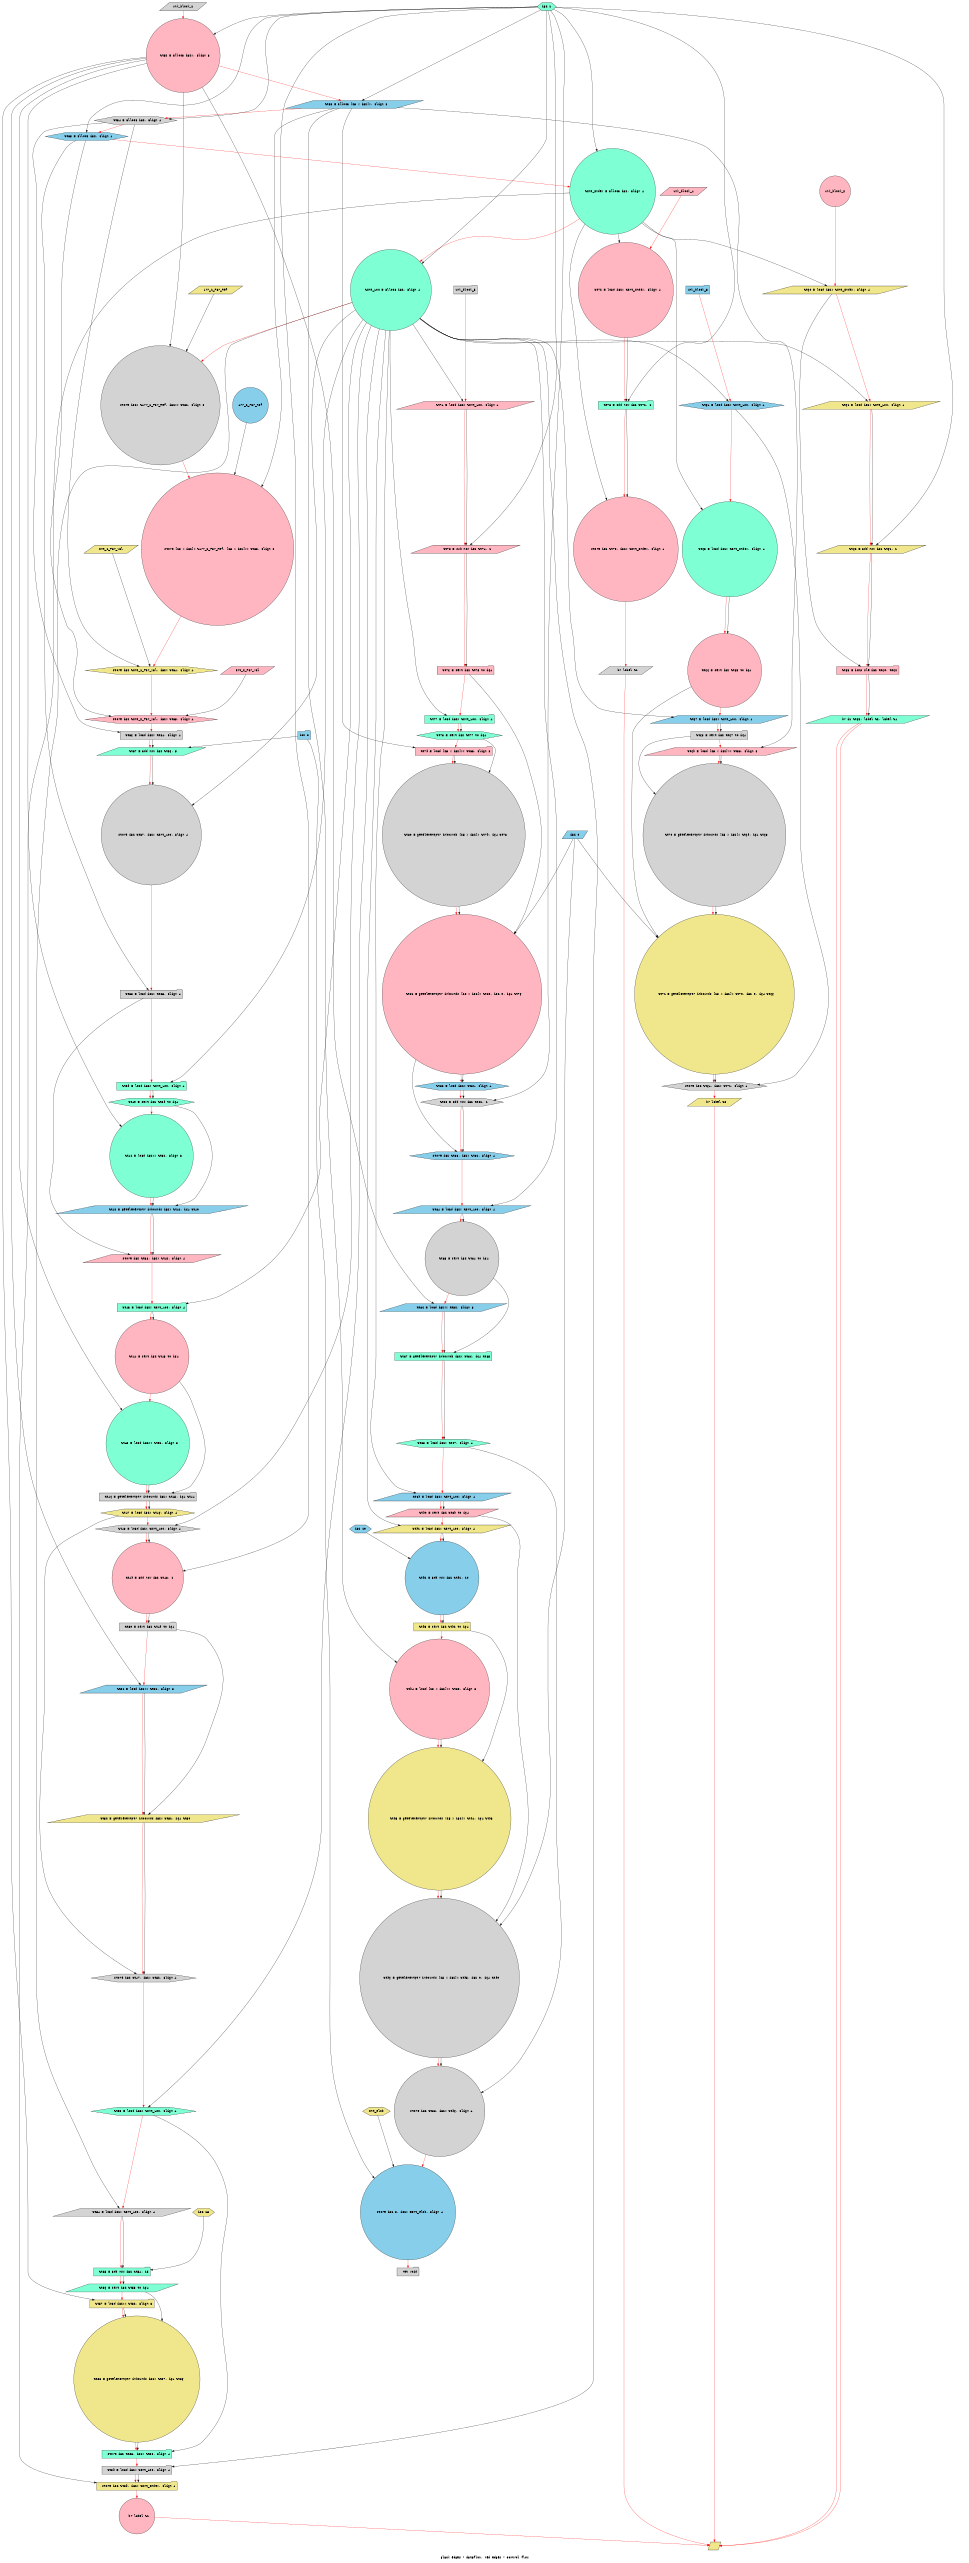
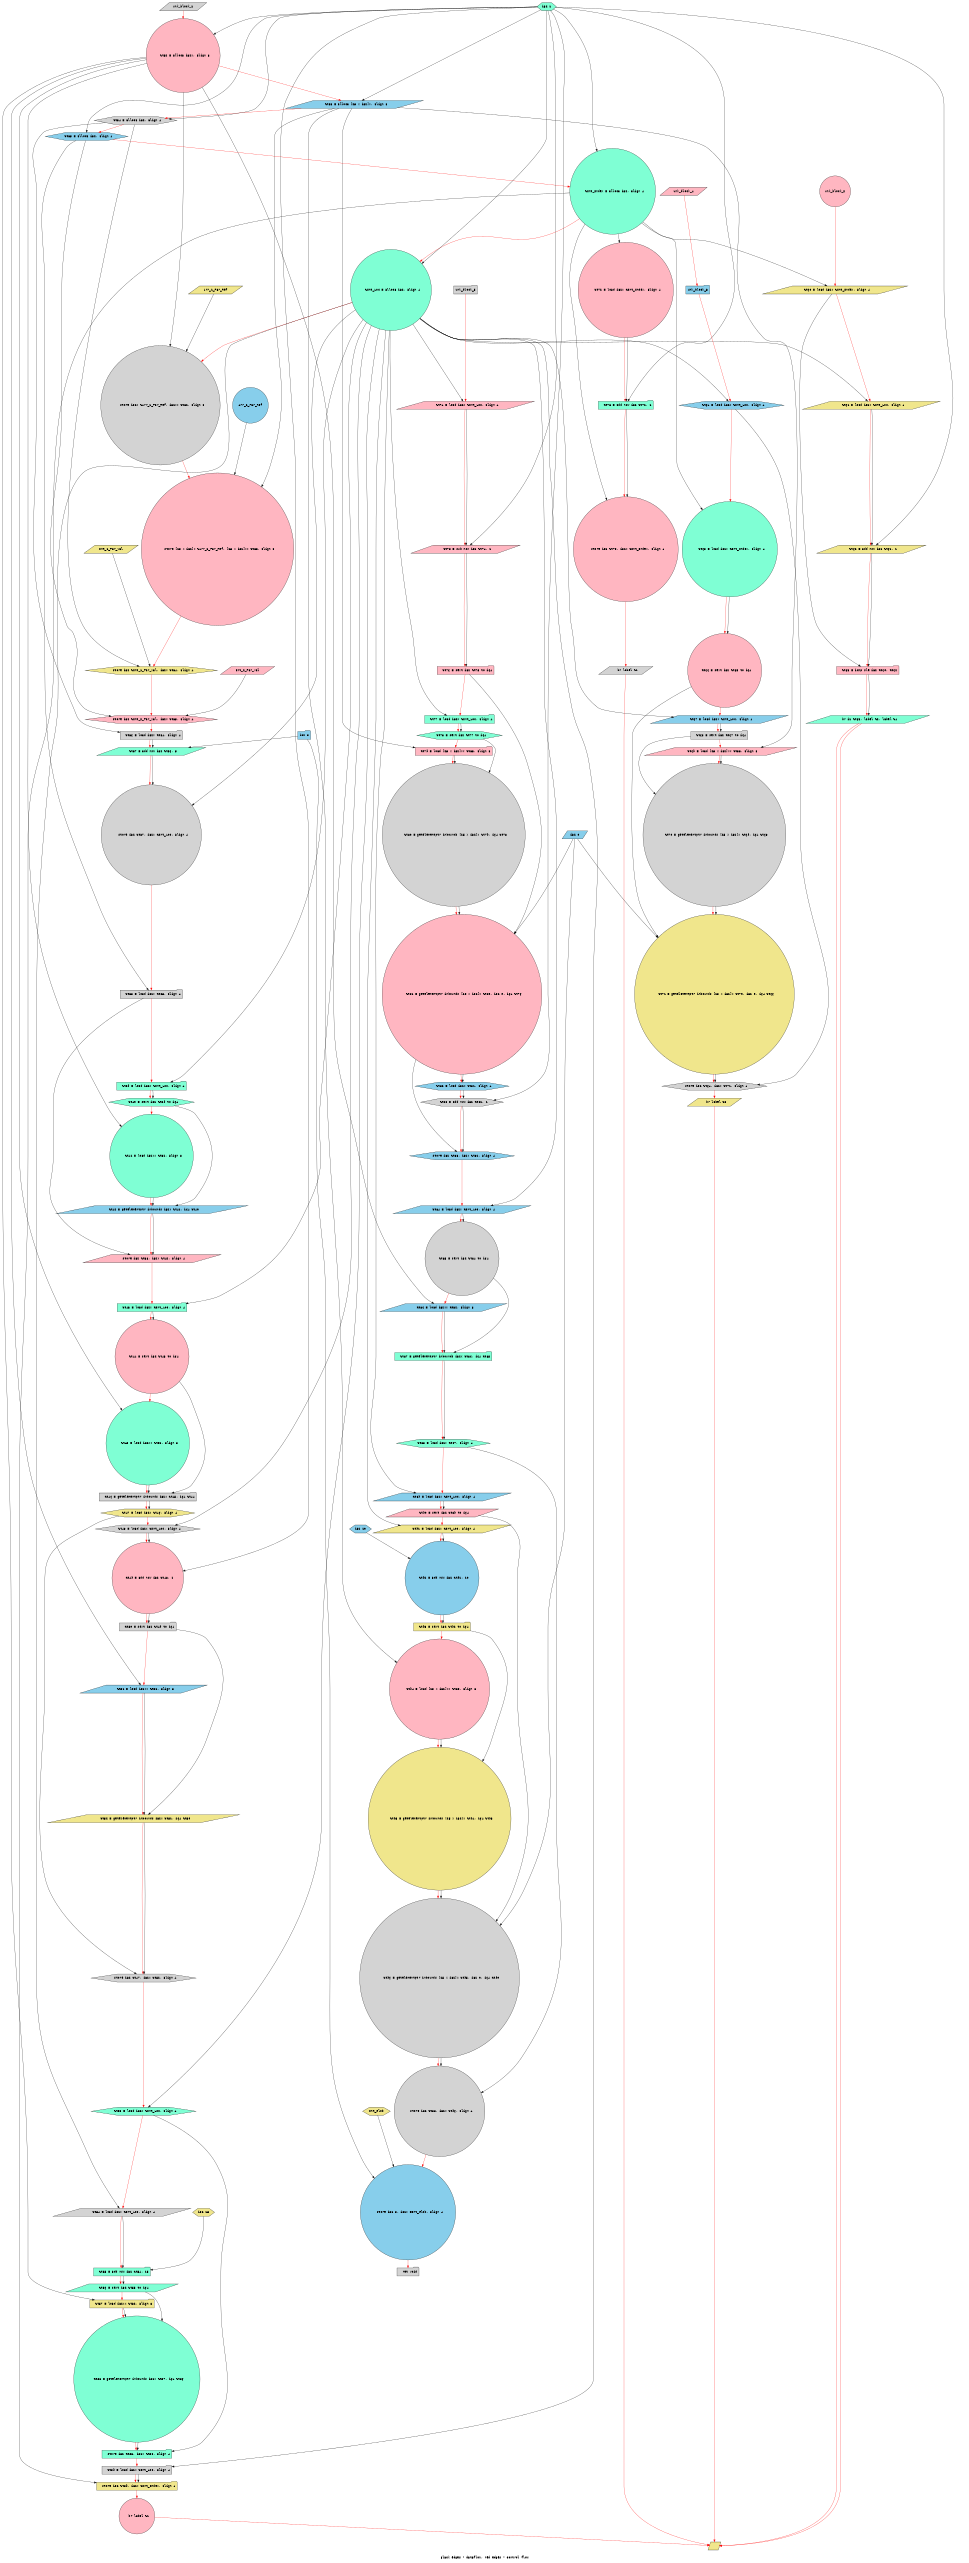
  digraph {
    compound=true
    fontname="DejaVu Sans Mono"
    label="Black edges - dataflow, red edges - control flow"
    node [fillcolor=lightgrey fontname="DejaVu Sans Mono" shape=parallelogram style=filled]
    edge [fontname="DejaVu Sans Mono"]
    n1 [fillcolor=lightpink label="  %t32 = alloca i32*, align 8" shape=circle]
    n2 [fillcolor=skyblue label="  %t33 = alloca [25 x i32]*, align 8"]
    n3 [label="  store i32* %Arr_1_Par_Ref, i32** %t32, align 8" shape=circle]
    n4 [fillcolor=aquamarine label="  %t41 = load i32** %t32, align 8" shape=circle]
    n5 [fillcolor=aquamarine label="  %t45 = load i32** %t32, align 8" shape=circle]
    n6 [fillcolor=skyblue label="  %t51 = load i32** %t32, align 8"]
    n7 [fillcolor=khaki label="  %t57 = load i32** %t32, align 8" shape=folder]
    n8 [fillcolor=skyblue label="  %t86 = load i32** %t32, align 8"]
    n9 [label="  %t34 = alloca i32, align 4" shape=hexagon]
    n10 [fillcolor=lightpink label="  store [25 x i32]* %Arr_2_Par_Ref, [25 x i32]** %t33, align 8" shape=circle]
    n11 [fillcolor=lightpink label="  %t69 = load [25 x i32]** %t33, align 8"]
    n12 [fillcolor=lightpink label="  %t79 = load [25 x i32]** %t33, align 8" shape=folder]
    n13 [fillcolor=lightpink label="  %t94 = load [25 x i32]** %t33, align 8" shape=circle]
    n14 [fillcolor=skyblue label="  %t42 = getelementptr inbounds i32* %t41, i64 %t40"]
    n15 [label="  %t46 = getelementptr inbounds i32* %t45, i64 %t44" shape=folder]
    n16 [fillcolor=khaki label="  %t52 = getelementptr inbounds i32* %t51, i64 %t50"]
-   n17 [fillcolor=khaki label="  %t58 = getelementptr inbounds i32* %t57, i64 %t56" shape=circle]
+   n17 [fillcolor=aquamarine label="  %t58 = getelementptr inbounds i32* %t57, i64 %t56" shape=circle]
    n18 [fillcolor=aquamarine label="  %t87 = getelementptr inbounds i32* %t86, i64 %t85" shape=folder]
    n19 [fillcolor=skyblue label="  %t35 = alloca i32, align 4" shape=hexagon]
    n20 [fillcolor=khaki label="  store i32 %Int_1_Par_Val, i32* %t34, align 4" shape=hexagon]
    n21 [label="  %t36 = load i32* %t34, align 4" shape=folder]
    n22 [label="  %t70 = getelementptr inbounds [25 x i32]* %t69, i64 %t68" shape=circle]
    n23 [label="  %t80 = getelementptr inbounds [25 x i32]* %t79, i64 %t78" shape=circle]
    n24 [fillcolor=khaki label="  %t95 = getelementptr inbounds [25 x i32]* %t94, i64 %t93" shape=circle]
    n25 [fillcolor=aquamarine label="  %Int_Index = alloca i32, align 4" shape=circle]
    n26 [fillcolor=lightpink label="  store i32 %Int_2_Par_Val, i32* %t35, align 4" shape=hexagon]
    n27 [label="  %t38 = load i32* %t35, align 4" shape=folder]
    n28 [fillcolor=aquamarine label="  %t37 = add nsw i32 %t36, 5"]
    n29 [fillcolor=aquamarine label="  %Int_Loc = alloca i32, align 4" shape=circle]
    n30 [fillcolor=khaki label="  store i32 %t59, i32* %Int_Index, align 4" shape=folder]
    n31 [fillcolor=khaki label="  %t60 = load i32* %Int_Index, align 4"]
    n32 [fillcolor=aquamarine label="  %t65 = load i32* %Int_Index, align 4" shape=circle]
    n33 [fillcolor=lightpink label="  %t72 = load i32* %Int_Index, align 4" shape=circle]
    n34 [fillcolor=lightpink label="  store i32 %t73, i32* %Int_Index, align 4" shape=circle]
    n35 [fillcolor=aquamarine label="  %t39 = load i32* %Int_Loc, align 4" shape=folder]
    n36 [fillcolor=lightpink label="  store i32 %t38, i32* %t42, align 4"]
    n37 [label="  store i32 %t37, i32* %Int_Loc, align 4" shape=circle]
    n38 [fillcolor=aquamarine label="  %t43 = load i32* %Int_Loc, align 4" shape=folder]
    n39 [label="  %t48 = load i32* %Int_Loc, align 4" shape=hexagon]
    n40 [fillcolor=aquamarine label="  %t53 = load i32* %Int_Loc, align 4" shape=hexagon]
    n41 [label="  %t54 = load i32* %Int_Loc, align 4"]
    n42 [label="  %t59 = load i32* %Int_Loc, align 4" shape=folder]
    n43 [fillcolor=khaki label="  %t61 = load i32* %Int_Loc, align 4"]
    n44 [fillcolor=skyblue label="  %t64 = load i32* %Int_Loc, align 4" shape=hexagon]
    n45 [fillcolor=skyblue label="  %t67 = load i32* %Int_Loc, align 4"]
    n46 [fillcolor=lightpink label="  %t74 = load i32* %Int_Loc, align 4"]
    n47 [fillcolor=aquamarine label="  %t77 = load i32* %Int_Loc, align 4" shape=folder]
    n48 [fillcolor=skyblue label="  %t84 = load i32* %Int_Loc, align 4"]
    n49 [fillcolor=skyblue label="  %t89 = load i32* %Int_Loc, align 4"]
    n50 [fillcolor=khaki label="  %t91 = load i32* %Int_Loc, align 4"]
    n51 [fillcolor=lightpink label="  br label %1" shape=circle]
    n52 [fillcolor=lightpink label="  %t63 = icmp sle i32 %t60, %t62" shape=folder]
    n53 [fillcolor=lightpink label="  %t66 = sext i32 %t65 to i64" shape=circle]
    n54 [fillcolor=aquamarine label="  %t73 = add nsw i32 %t72, 1" shape=folder]
    n55 [label="  br label %1"]
    n56 [fillcolor=aquamarine label="  %t40 = sext i32 %t39 to i64" shape=hexagon]
    n57 [fillcolor=lightpink label="  %t44 = sext i32 %t43 to i64" shape=circle]
    n58 [fillcolor=lightpink label="  %t49 = add nsw i32 %t48, 1" shape=circle]
    n59 [fillcolor=aquamarine label="  store i32 %t53, i32* %t58, align 4" shape=folder]
    n60 [fillcolor=aquamarine label="  %t55 = add nsw i32 %t54, 15" shape=folder]
    n61 [fillcolor=khaki label="  %t62 = add nsw i32 %t61, 1"]
    n62 [label="  store i32 %t64, i32* %t71, align 4" shape=hexagon]
    n63 [label="  %t68 = sext i32 %t67 to i64" shape=folder]
    n64 [fillcolor=lightpink label="  %t75 = sub nsw i32 %t74, 1"]
    n65 [fillcolor=aquamarine label="  %t78 = sext i32 %t77 to i64" shape=hexagon]
    n66 [label="  %t85 = sext i32 %t84 to i64" shape=circle]
    n67 [fillcolor=lightpink label="  %t90 = sext i32 %t89 to i64"]
    n68 [fillcolor=skyblue label="  %t92 = add nsw i32 %t91, 10" shape=circle]
    n69 [fillcolor=khaki label="  %t47 = load i32* %t46, align 4" shape=hexagon]
    n70 [label="  store i32 %t47, i32* %t52, align 4" shape=hexagon]
    n71 [label="  %t50 = sext i32 %t49 to i64" shape=folder]
    n72 [fillcolor=aquamarine label="  %t56 = sext i32 %t55 to i64"]
    "" [fillcolor=khaki]
    unk_block_1
    "i32 1" [fillcolor=aquamarine shape=hexagon]
    n76 [label="  %t83 = add nsw i32 %t82, 1" shape=hexagon]
    n77 [fillcolor=lightpink label="  %t76 = sext i32 %t75 to i64" shape=folder]
    n78 [fillcolor=skyblue label="  store i32 %t83, i32* %t81, align 4" shape=hexagon]
    Arr_1_Par_Ref [fillcolor=khaki]
    Arr_2_Par_Ref [fillcolor=skyblue shape=circle]
    Int_1_Par_Val [fillcolor=khaki]
    Int_2_Par_Val [fillcolor=lightpink]
    "i32 5" [fillcolor=skyblue shape=folder]
    n84 [fillcolor=skyblue label="  store i32 5, i32* @Int_Glob, align 4" shape=circle]
    n85 [label="  ret void" shape=folder]
    "i32 15" [fillcolor=khaki shape=hexagon]
    n87 [fillcolor=aquamarine label="  br i1 %t63, label %2, label %4"]
    unk_block_2 [fillcolor=lightpink shape=circle]
    n89 [fillcolor=khaki label="  br label %3"]
    n90 [fillcolor=khaki label="  %t71 = getelementptr inbounds [25 x i32]* %t70, i32 0, i64 %t66" shape=circle]
    unk_block_3 [fillcolor=skyblue shape=folder]
    "i32 0" [fillcolor=skyblue]
    n93 [fillcolor=lightpink label="  %t81 = getelementptr inbounds [25 x i32]* %t80, i32 0, i64 %t76" shape=circle]
    n94 [label="  %t96 = getelementptr inbounds [25 x i32]* %t95, i32 0, i64 %t90" shape=circle]
    n95 [fillcolor=skyblue label="  %t82 = load i32* %t81, align 4" shape=hexagon]
    n96 [label="  store i32 %t88, i32* %t96, align 4" shape=circle]
    unk_block_4 [fillcolor=lightpink]
    n98 [fillcolor=aquamarine label="  %t88 = load i32* %t87, align 4" shape=hexagon]
    n99 [fillcolor=khaki label="  %t93 = sext i32 %t92 to i64" shape=folder]
    unk_block_5 [shape=folder]
    "i32 10" [fillcolor=skyblue shape=hexagon]
    Int_Glob [fillcolor=khaki shape=hexagon]
    n1 -> n2 [color=red weight=2]
    n1 -> n3
    n1 -> n4
    n1 -> n5
    n1 -> n6
    n1 -> n7
    n1 -> n8
    n2 -> n9 [color=red weight=2]
    n2 -> n10
    n2 -> n11
    n2 -> n12
    n2 -> n13
    n3 -> n10 [color=red weight=2]
    n4 -> n14 [color=red weight=2]
    n4 -> n14
    n5 -> n15 [color=red weight=2]
    n5 -> n15
    n6 -> n16 [color=red weight=2]
    n6 -> n16
    n7 -> n17 [color=red weight=2]
    n7 -> n17
    n8 -> n18 [color=red weight=2]
    n8 -> n18
    n9 -> n19 [color=red weight=2]
    n9 -> n20
    n9 -> n21
    n10 -> n20 [color=red weight=2]
    n11 -> n22 [color=red weight=2]
    n11 -> n22
    n12 -> n23 [color=red weight=2]
    n12 -> n23
    n13 -> n24 [color=red weight=2]
    n13 -> n24
    n14 -> n36 [color=red weight=2]
    n14 -> n36
    n15 -> n69 [color=red weight=2]
    n15 -> n69
    n16 -> n70 [color=red weight=2]
    n16 -> n70
    n17 -> n59 [color=red weight=2]
    n17 -> n59
    n18 -> n98 [color=red weight=2]
    n18 -> n98
    n19 -> n25 [color=red weight=2]
    n19 -> n26
    n19 -> n27
    n20 -> n26 [color=red weight=2]
    n21 -> n28 [color=red weight=2]
    n21 -> n28
    n22 -> n90 [color=red weight=2]
    n22 -> n90
    n23 -> n93 [color=red weight=2]
    n23 -> n93
    n24 -> n94 [color=red weight=2]
    n24 -> n94
    n25 -> n29 [color=red weight=2]
    n25 -> n30
    n25 -> n31
    n25 -> n32
    n25 -> n33
    n25 -> n34
    n26 -> n21 [color=red weight=2]
    n27 -> n35 [color=red weight=2]
    n27 -> n36
    n28 -> n37 [color=red weight=2]
    n28 -> n37
    n29 -> n3 [color=red weight=2]
    n29 -> n35
    n29 -> n37
    n29 -> n38
    n29 -> n39
    n29 -> n40
    n29 -> n41
    n29 -> n42
    n29 -> n43
    n29 -> n44
    n29 -> n45
    n29 -> n46
    n29 -> n47
    n29 -> n48
    n29 -> n49
    n29 -> n50
    n30 -> n51 [color=red weight=2]
    n31 -> n43 [color=red weight=2]
    n31 -> n52
    n32 -> n53 [color=red weight=2]
    n32 -> n53
    n33 -> n54 [color=red weight=2]
    n33 -> n54
    n34 -> n55 [color=red weight=2]
    n35 -> n56 [color=red weight=2]
    n35 -> n56
    n36 -> n38 [color=red weight=2]
    n37 -> n27 [color=red weight=2]
    n38 -> n57 [color=red weight=2]
    n38 -> n57
    n39 -> n58 [color=red weight=2]
    n39 -> n58
    n40 -> n41 [color=red weight=2]
    n40 -> n59
    n41 -> n60 [color=red weight=2]
    n41 -> n60
    n42 -> n30 [color=red weight=2]
    n42 -> n30
    n43 -> n61 [color=red weight=2]
    n43 -> n61
    n44 -> n32 [color=red weight=2]
    n44 -> n62
    n45 -> n63 [color=red weight=2]
    n45 -> n63
    n46 -> n64 [color=red weight=2]
    n46 -> n64
    n47 -> n65 [color=red weight=2]
    n47 -> n65
    n48 -> n66 [color=red weight=2]
    n48 -> n66
    n49 -> n67 [color=red weight=2]
    n49 -> n67
    n50 -> n68 [color=red weight=2]
    n50 -> n68
    n51 -> "" [color=red]
    n52 -> n87 [color=red weight=2]
    n52 -> n87
    n53 -> n45 [color=red weight=2]
    n53 -> n90
    n54 -> n34 [color=red weight=2]
    n54 -> n34
    n55 -> "" [color=red]
    n56 -> n4 [color=red weight=2]
    n56 -> n14
    n57 -> n5 [color=red weight=2]
    n57 -> n15
    n58 -> n71 [color=red weight=2]
    n58 -> n71
    n59 -> n42 [color=red weight=2]
    n60 -> n72 [color=red weight=2]
    n60 -> n72
    n61 -> n52 [color=red weight=2]
    n61 -> n52
    n62 -> n89 [color=red weight=2]
    n63 -> n11 [color=red weight=2]
    n63 -> n22
    n64 -> n77 [color=red weight=2]
    n64 -> n77
    n65 -> n12 [color=red weight=2]
    n65 -> n23
    n66 -> n8 [color=red weight=2]
    n66 -> n18
    n67 -> n50 [color=red weight=2]
    n67 -> n94
    n68 -> n99 [color=red weight=2]
    n68 -> n99
    n69 -> n39 [color=red weight=2]
    n69 -> n70
    n70 -> n40 [color=red weight=2]
    n71 -> n6 [color=red weight=2]
    n71 -> n16
    n72 -> n7 [color=red weight=2]
    n72 -> n17
    unk_block_1 -> n1 [color=red]
    "i32 1" -> n1
    "i32 1" -> n2
    "i32 1" -> n9
    "i32 1" -> n19
    "i32 1" -> n25
    "i32 1" -> n29
    "i32 1" -> n54
    "i32 1" -> n58
    "i32 1" -> n61
    "i32 1" -> n64
    "i32 1" -> n76
    n76 -> n78 [color=red weight=2]
    n76 -> n78
    n77 -> n47 [color=red weight=2]
    n77 -> n93
    n78 -> n48 [color=red weight=2]
    Arr_1_Par_Ref -> n3
    Arr_2_Par_Ref -> n10
    Int_1_Par_Val -> n20
    Int_2_Par_Val -> n26
    "i32 5" -> n28
    "i32 5" -> n84
    n84 -> n85 [color=red weight=2]
    "i32 15" -> n60
    n87 -> "" [color=red]
    n87 -> "" [color=red]
    unk_block_2 -> n31 [color=red]
    n89 -> "" [color=red]
    n90 -> n62 [color=red weight=2]
    n90 -> n62
    unk_block_3 -> n44 [color=red]
    "i32 0" -> n90
    "i32 0" -> n93
    "i32 0" -> n94
    n93 -> n78
    n93 -> n95 [color=red weight=2]
    n93 -> n95
    n94 -> n96 [color=red weight=2]
    n94 -> n96
    n95 -> n76 [color=red weight=2]
    n95 -> n76
    n96 -> n84 [color=red weight=2]
-   unk_block_4 -> n33 [color=red]
+   unk_block_4 -> unk_block_3 [color=red]
    n98 -> n49 [color=red weight=2]
    n98 -> n96
    n99 -> n13 [color=red weight=2]
    n99 -> n24
    unk_block_5 -> n46 [color=red]
    "i32 10" -> n68
    Int_Glob -> n84
  }
